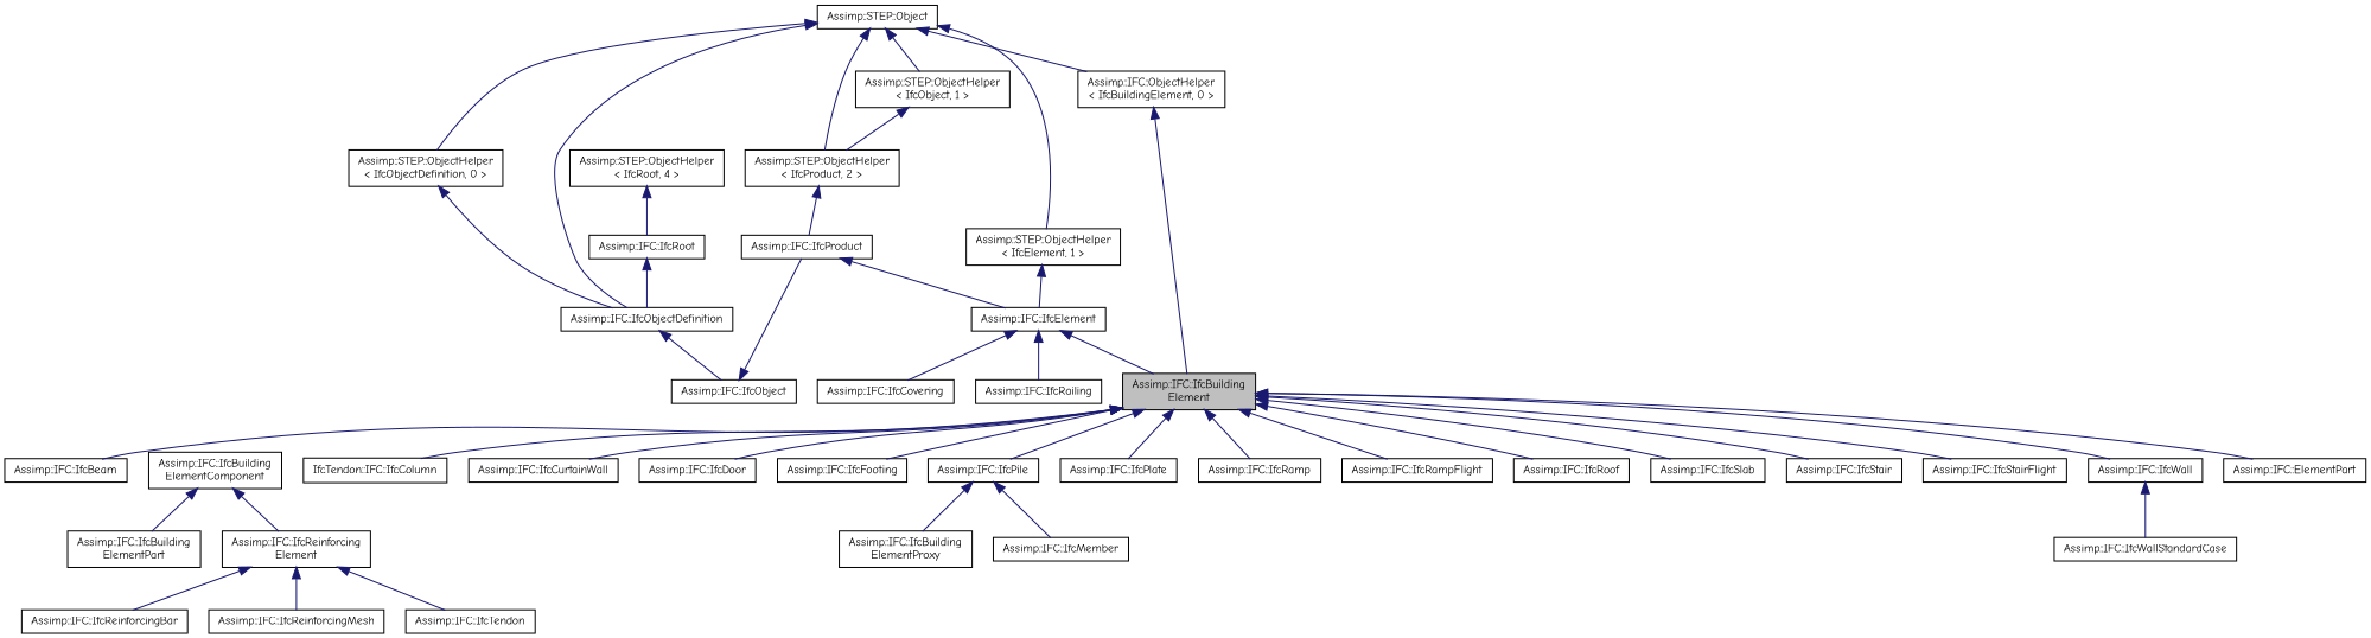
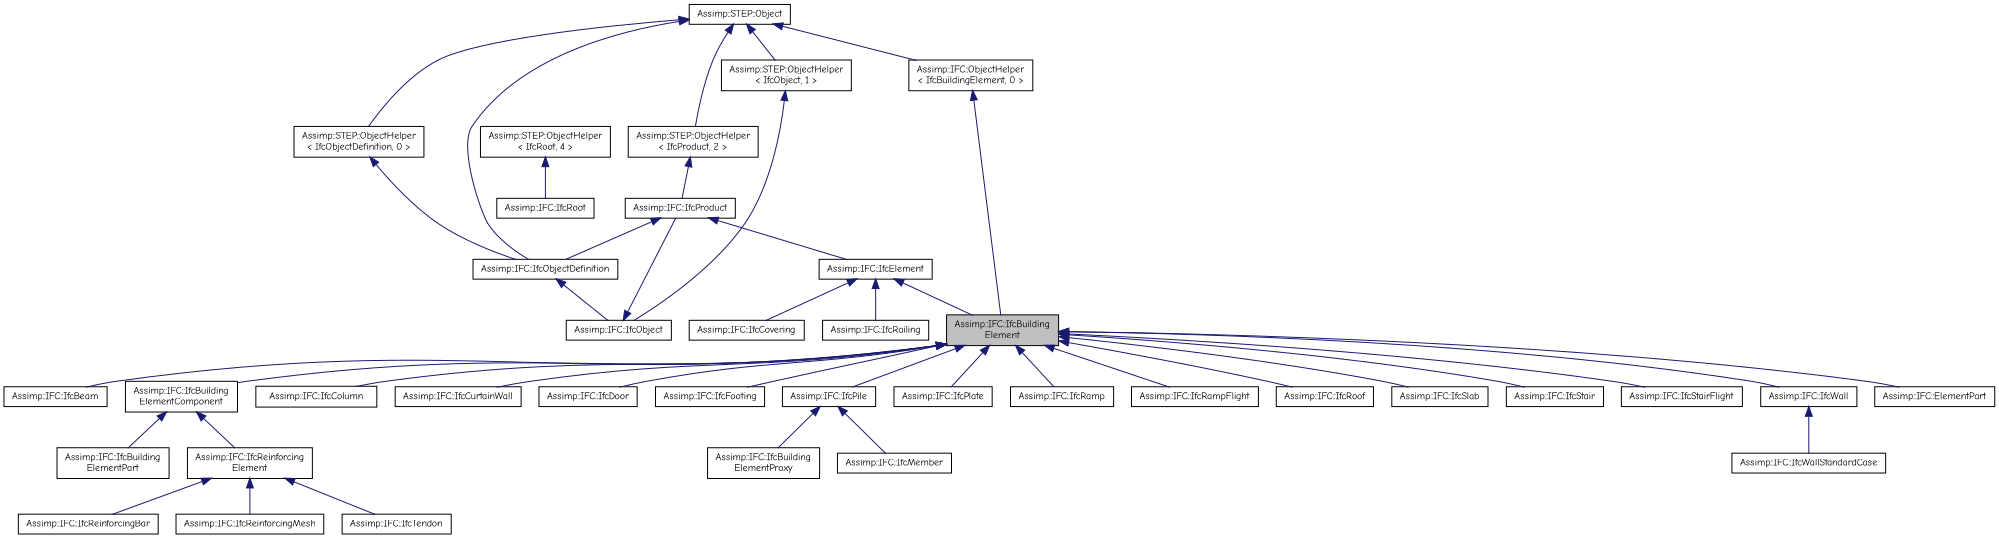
  digraph {
    fontname="Comic Neue"
    rankdir=TB
    node [color=black fillcolor=white fontname="Comic Neue" fontsize=10 shape=record style=filled]
    edge [color=midnightblue dir=back fontname="Comic Neue" fontsize=10 labelfontname=Helvetica labelfontsize=10 style=solid]
    n1 [fillcolor=grey75 fontcolor=black height=0.2 label="Assimp::IFC::IfcBuilding\lElement" width=0.4]
    n2 [height=0.2 label="Assimp::IFC::IfcBeam" width=0.4]
    n3 [height=0.2 label="Assimp::IFC::IfcBuilding\lElementComponent" width=0.4]
-   n4 [height=0.2 label="IfcTendon::IFC::IfcColumn" width=0.4]
+   n4 [height=0.2 label="Assimp::IFC::IfcColumn" width=0.4]
    n5 [height=0.2 label="Assimp::IFC::IfcCurtainWall" width=0.4]
    n6 [height=0.2 label="Assimp::IFC::IfcDoor" width=0.4]
    n7 [height=0.2 label="Assimp::IFC::IfcFooting" width=0.4]
    n8 [height=0.2 label="Assimp::IFC::IfcPile" width=0.4]
    n9 [height=0.2 label="Assimp::IFC::IfcPlate" width=0.4]
    n10 [height=0.2 label="Assimp::IFC::IfcRamp" width=0.4]
    n11 [height=0.2 label="Assimp::IFC::IfcRampFlight" width=0.4]
    n12 [height=0.2 label="Assimp::IFC::IfcRoof" width=0.4]
    n13 [height=0.2 label="Assimp::IFC::IfcSlab" width=0.4]
    n14 [height=0.2 label="Assimp::IFC::IfcStair" width=0.4]
    n15 [height=0.2 label="Assimp::IFC::IfcStairFlight" width=0.4]
    n16 [height=0.2 label="Assimp::IFC::IfcWall" width=0.4]
    n17 [height=0.2 label="Assimp::IFC::ElementPart" width=0.4]
    n18 [height=0.2 label="Assimp::IFC::IfcBuilding\lElementPart" width=0.4]
    n19 [height=0.2 label="Assimp::IFC::IfcReinforcing\lElement" width=0.4]
    n20 [height=0.2 label="Assimp::IFC::IfcBuilding\lElementProxy" width=0.4]
    n21 [height=0.2 label="Assimp::IFC::IfcCovering" width=0.4]
    n22 [height=0.2 label="Assimp::IFC::IfcMember" width=0.4]
    n23 [height=0.2 label="Assimp::IFC::IfcRailing" width=0.4]
    n24 [height=0.2 label="Assimp::IFC::IfcWallStandardCase" width=0.4]
    n25 [height=0.2 label="Assimp::IFC::IfcElement" width=0.4]
    n26 [height=0.2 label="Assimp::IFC::IfcProduct" width=0.4]
    n27 [height=0.2 label="Assimp::IFC::IfcObject" width=0.4]
    n28 [height=0.2 label="Assimp::IFC::IfcObjectDefinition" width=0.4]
    n29 [height=0.2 label="Assimp::IFC::IfcRoot" width=0.4]
    n30 [height=0.2 label="Assimp::STEP::ObjectHelper\l\< IfcRoot, 4 \>" width=0.4]
    n31 [height=0.2 label="Assimp::STEP::Object" width=0.4]
    n32 [height=0.2 label="Assimp::STEP::ObjectHelper\l\< IfcObjectDefinition, 0 \>" width=0.4]
    n33 [height=0.2 label="Assimp::STEP::ObjectHelper\l\< IfcObject, 1 \>" width=0.4]
    n34 [height=0.2 label="Assimp::STEP::ObjectHelper\l\< IfcProduct, 2 \>" width=0.4]
-   n35 [height=0.2 label="Assimp::STEP::ObjectHelper\l\< IfcElement, 1 \>" width=0.4]
    n36 [height=0.2 label="Assimp::IFC::ObjectHelper\l\< IfcBuildingElement, 0 \>" width=0.4]
    n37 [height=0.2 label="Assimp::IFC::IfcReinforcingBar" width=0.4]
    n38 [height=0.2 label="Assimp::IFC::IfcReinforcingMesh" width=0.4]
    n39 [height=0.2 label="Assimp::IFC::IfcTendon" width=0.4]
    n1 -> n2
+   n1 -> n3
    n1 -> n4
    n1 -> n5
    n1 -> n6
    n1 -> n7
    n1 -> n8
    n1 -> n9
    n1 -> n10
    n1 -> n11
    n1 -> n12
    n1 -> n13
    n1 -> n14
    n1 -> n15
    n1 -> n16
    n1 -> n17
    n3 -> n18
    n3 -> n19
    n8 -> n20
    n8 -> n22
    n16 -> n24
    n19 -> n37
    n19 -> n38
    n19 -> n39
    n25 -> n1
    n25 -> n21
    n25 -> n23
    n26 -> n25
    n27 -> n26
    n28 -> n27
-   n29 -> n28
+   n26 -> n28
    n30 -> n29
    n31 -> n28
    n31 -> n32
    n31 -> n33
    n31 -> n34
-   n31 -> n35
    n31 -> n36
    n32 -> n28
-   n33 -> n34
+   n33 -> n27
    n34 -> n26
-   n35 -> n25
    n36 -> n1
  }
